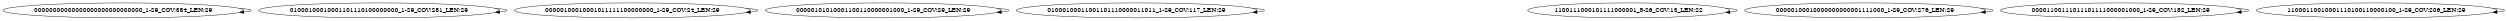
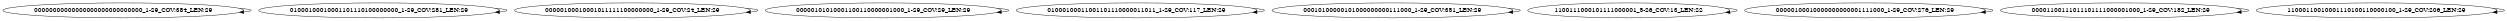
  digraph {
    "00000000000000000000000000000_1-29_COV:384_LEN:29"
    "01000100010001101110100000000_1-29_COV:281_LEN:29"
    "00000100010001011111100000000_1-29_COV:24_LEN:29"
    "00000101010001100110000001000_1-29_COV:29_LEN:29"
    "01000100011001101110000011011_1-29_COV:117_LEN:29"
+   "00010100000101000000000111000_1-29_COV:351_LEN:29"
    "1100111000101111000001_5-26_COV:13_LEN:22"
    "00000100010000000000001111000_1-29_COV:276_LEN:29"
    "00001100111011101111000001000_1-29_COV:182_LEN:29"
    "11000110010001110100110000100_1-29_COV:206_LEN:29"
    "00000000000000000000000000000_1-29_COV:384_LEN:29" -> "00000000000000000000000000000_1-29_COV:384_LEN:29"
    "01000100010001101110100000000_1-29_COV:281_LEN:29" -> "01000100010001101110100000000_1-29_COV:281_LEN:29"
    "00000100010001011111100000000_1-29_COV:24_LEN:29" -> "00000100010001011111100000000_1-29_COV:24_LEN:29"
    "00000101010001100110000001000_1-29_COV:29_LEN:29" -> "00000101010001100110000001000_1-29_COV:29_LEN:29"
    "01000100011001101110000011011_1-29_COV:117_LEN:29" -> "01000100011001101110000011011_1-29_COV:117_LEN:29"
+   "00010100000101000000000111000_1-29_COV:351_LEN:29" -> "00010100000101000000000111000_1-29_COV:351_LEN:29"
    "1100111000101111000001_5-26_COV:13_LEN:22" -> "1100111000101111000001_5-26_COV:13_LEN:22"
    "00000100010000000000001111000_1-29_COV:276_LEN:29" -> "00000100010000000000001111000_1-29_COV:276_LEN:29"
    "00001100111011101111000001000_1-29_COV:182_LEN:29" -> "00001100111011101111000001000_1-29_COV:182_LEN:29"
    "11000110010001110100110000100_1-29_COV:206_LEN:29" -> "11000110010001110100110000100_1-29_COV:206_LEN:29"
  }
